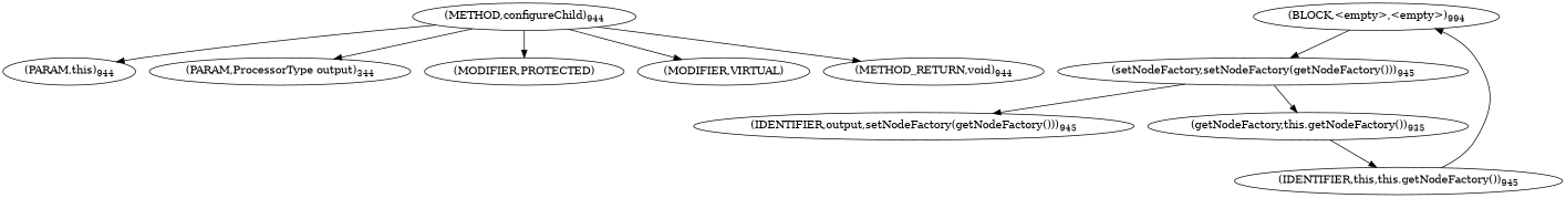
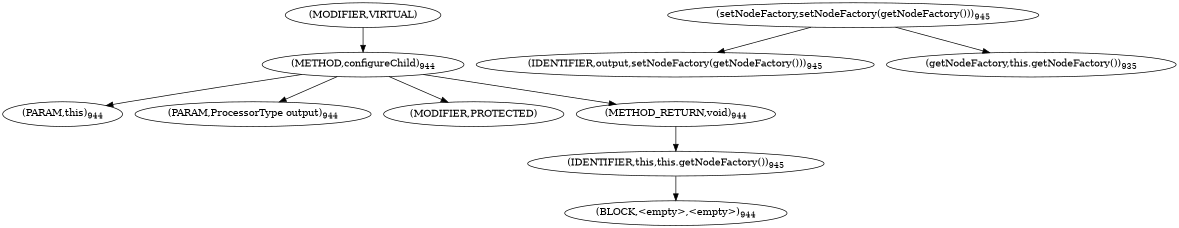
  digraph {
    n1 [label=<(METHOD,configureChild)<SUB>944</SUB>>]
    n2 [label=<(PARAM,this)<SUB>944</SUB>>]
-   n3 [label=<(PARAM,ProcessorType output)<SUB>344</SUB>>]
+   n3 [label=<(PARAM,ProcessorType output)<SUB>944</SUB>>]
    n4 [label=<(MODIFIER,PROTECTED)>]
    n5 [label=<(MODIFIER,VIRTUAL)>]
    n6 [label=<(METHOD_RETURN,void)<SUB>944</SUB>>]
-   n7 [label=<(BLOCK,&lt;empty&gt;,&lt;empty&gt;)<SUB>994</SUB>>]
+   n7 [label=<(BLOCK,&lt;empty&gt;,&lt;empty&gt;)<SUB>944</SUB>>]
    n8 [label=<(setNodeFactory,setNodeFactory(getNodeFactory()))<SUB>945</SUB>>]
    n9 [label=<(IDENTIFIER,output,setNodeFactory(getNodeFactory()))<SUB>945</SUB>>]
    n10 [label=<(getNodeFactory,this.getNodeFactory())<SUB>935</SUB>>]
    n11 [label=<(IDENTIFIER,this,this.getNodeFactory())<SUB>945</SUB>>]
    n1 -> n2
    n1 -> n3
    n1 -> n4
-   n1 -> n5
+   n5 -> n1
    n1 -> n6
-   n7 -> n8
    n8 -> n9
    n8 -> n10
-   n10 -> n11
+   n6 -> n11
    n11 -> n7
  }
